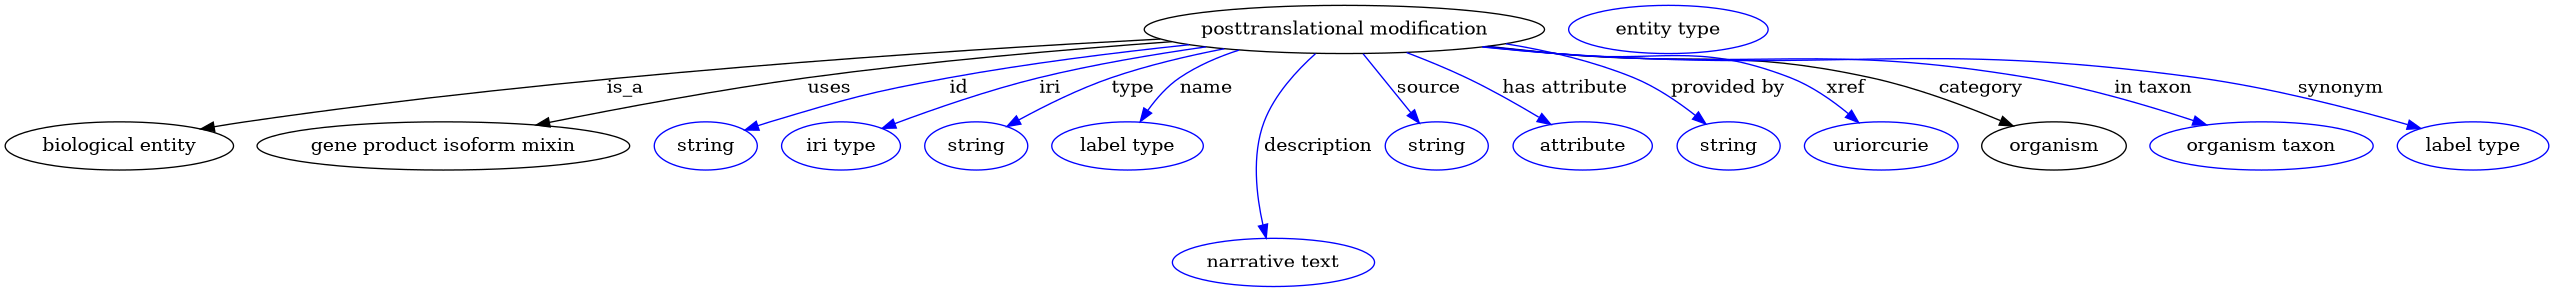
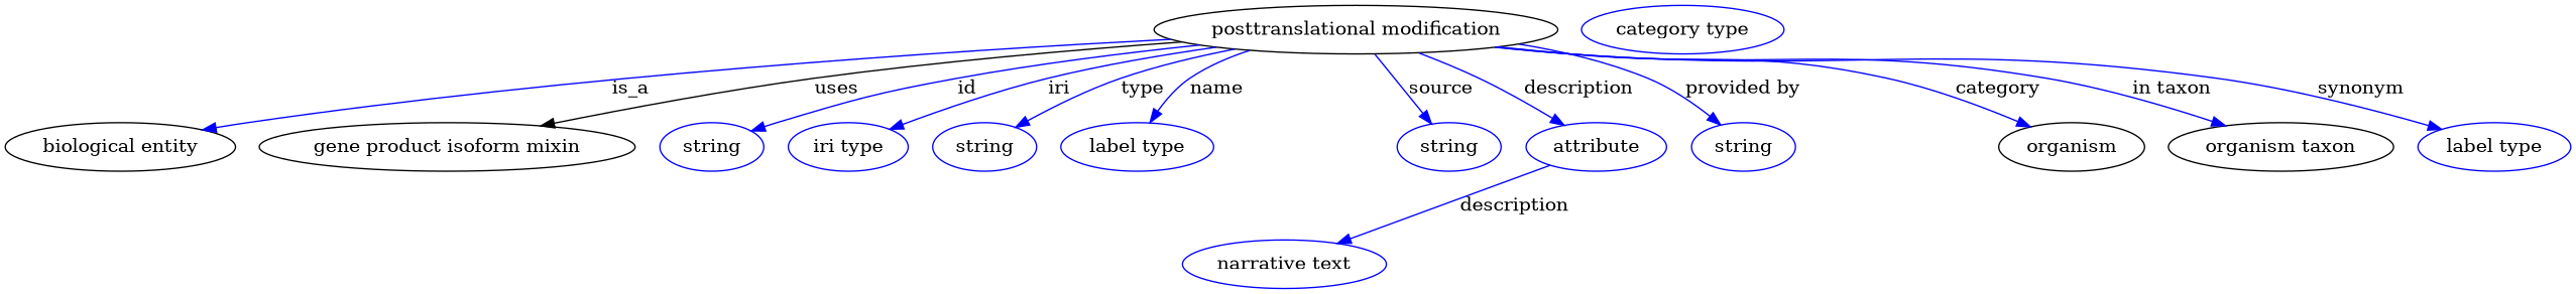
  digraph {
    node [color=blue]
    edge [color=blue style=solid]
    n1 [height=0.5 label="posttranslational modification" width=4.1524 color=""]
    "biological entity" [height=0.5 width=2.3651 color=""]
    "gene product isoform mixin" [height=0.5 width=3.8635 color=""]
    n4 [height=0.5 label=string width=1.0652]
    n5 [height=0.5 label="iri type" width=1.2277]
    n6 [height=0.5 label=string width=1.0652]
    n7 [height=0.5 label="label type" width=1.5707]
    n8 [height=0.5 label="narrative text" width=2.0943]
    n9 [height=0.5 label=string width=1.0652]
    n10 [height=0.5 label=attribute width=1.4443]
    n11 [height=0.5 label=string width=1.0652]
-   n12 [height=0.5 label=uriorcurie width=1.5887]
    n13 [height=0.5 label=organism width=1.4263 color=""]
-   n14 [height=0.5 label="organism taxon" width=2.3109]
+   n14 [color=black height=0.5 label="organism taxon" width=2.3109]
    n15 [height=0.5 label="label type" width=1.5707]
-   n16 [height=0.5 label="entity type" width=2.0762]
-   n1 -> "biological entity" [label=is_a color="" style=""]
+   n16 [height=0.5 label="category type" width=2.0762]
+   n1 -> "biological entity" [label=is_a style=""]
    n1 -> "gene product isoform mixin" [label=uses color="" style=""]
    n1 -> n4 [label=id]
    n1 -> n5 [label=iri]
    n1 -> n6 [label=type]
    n1 -> n7 [label=name]
-   n1 -> n8 [label=description]
+   n10 -> n8 [label=description]
    n1 -> n9 [label=source]
-   n1 -> n10 [label="has attribute"]
+   n1 -> n10 [label=description]
    n1 -> n11 [label="provided by"]
-   n1 -> n12 [label=xref]
-   n1 -> n13 [color=black label=category]
+   n1 -> n13 [label=category]
    n1 -> n14 [label="in taxon"]
    n1 -> n15 [label=synonym]
  }
